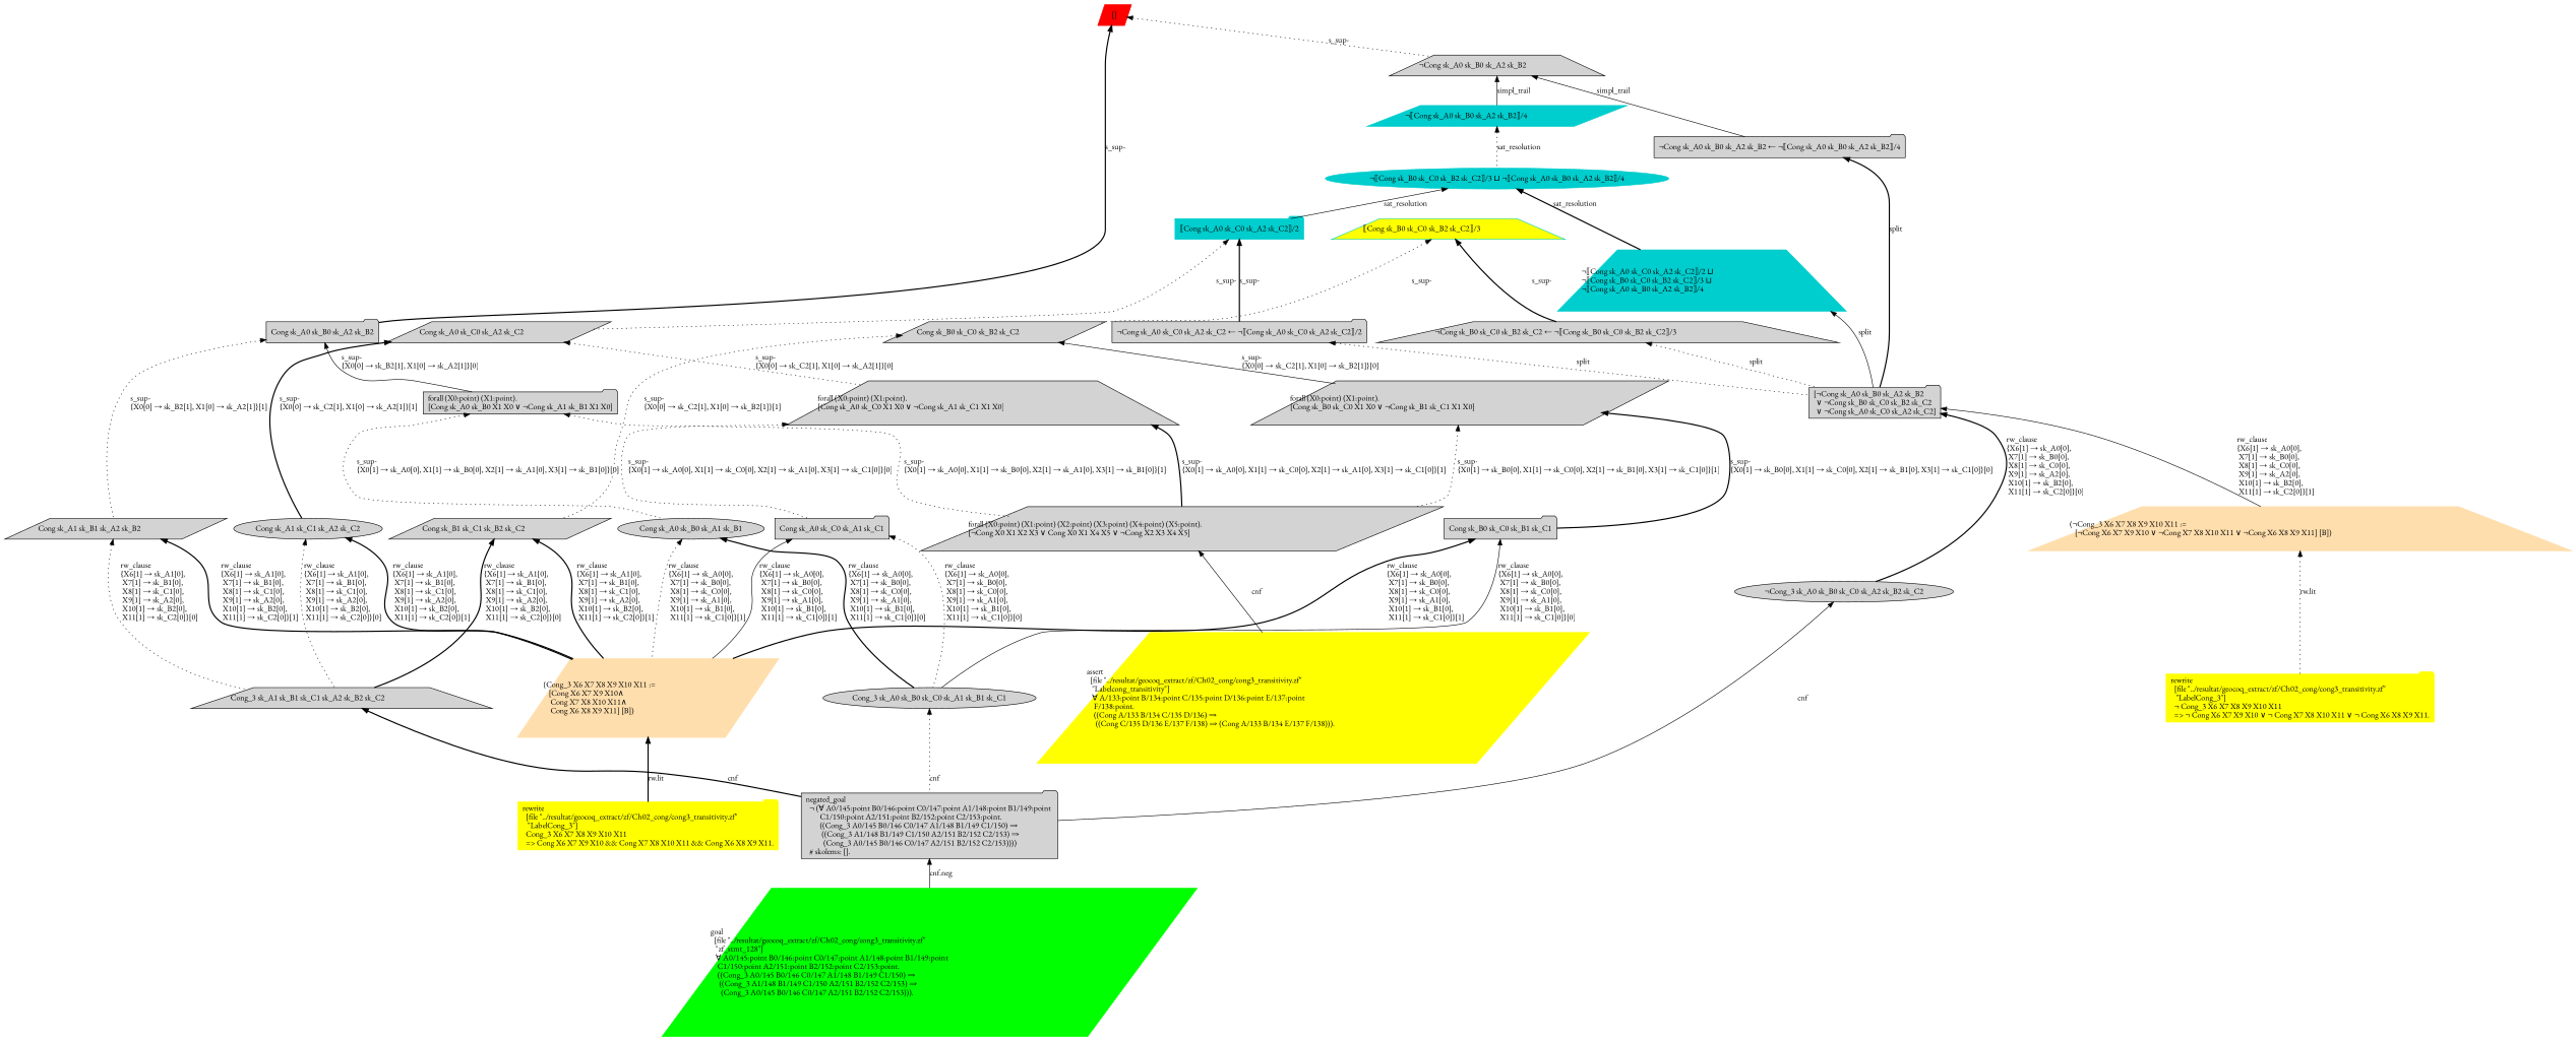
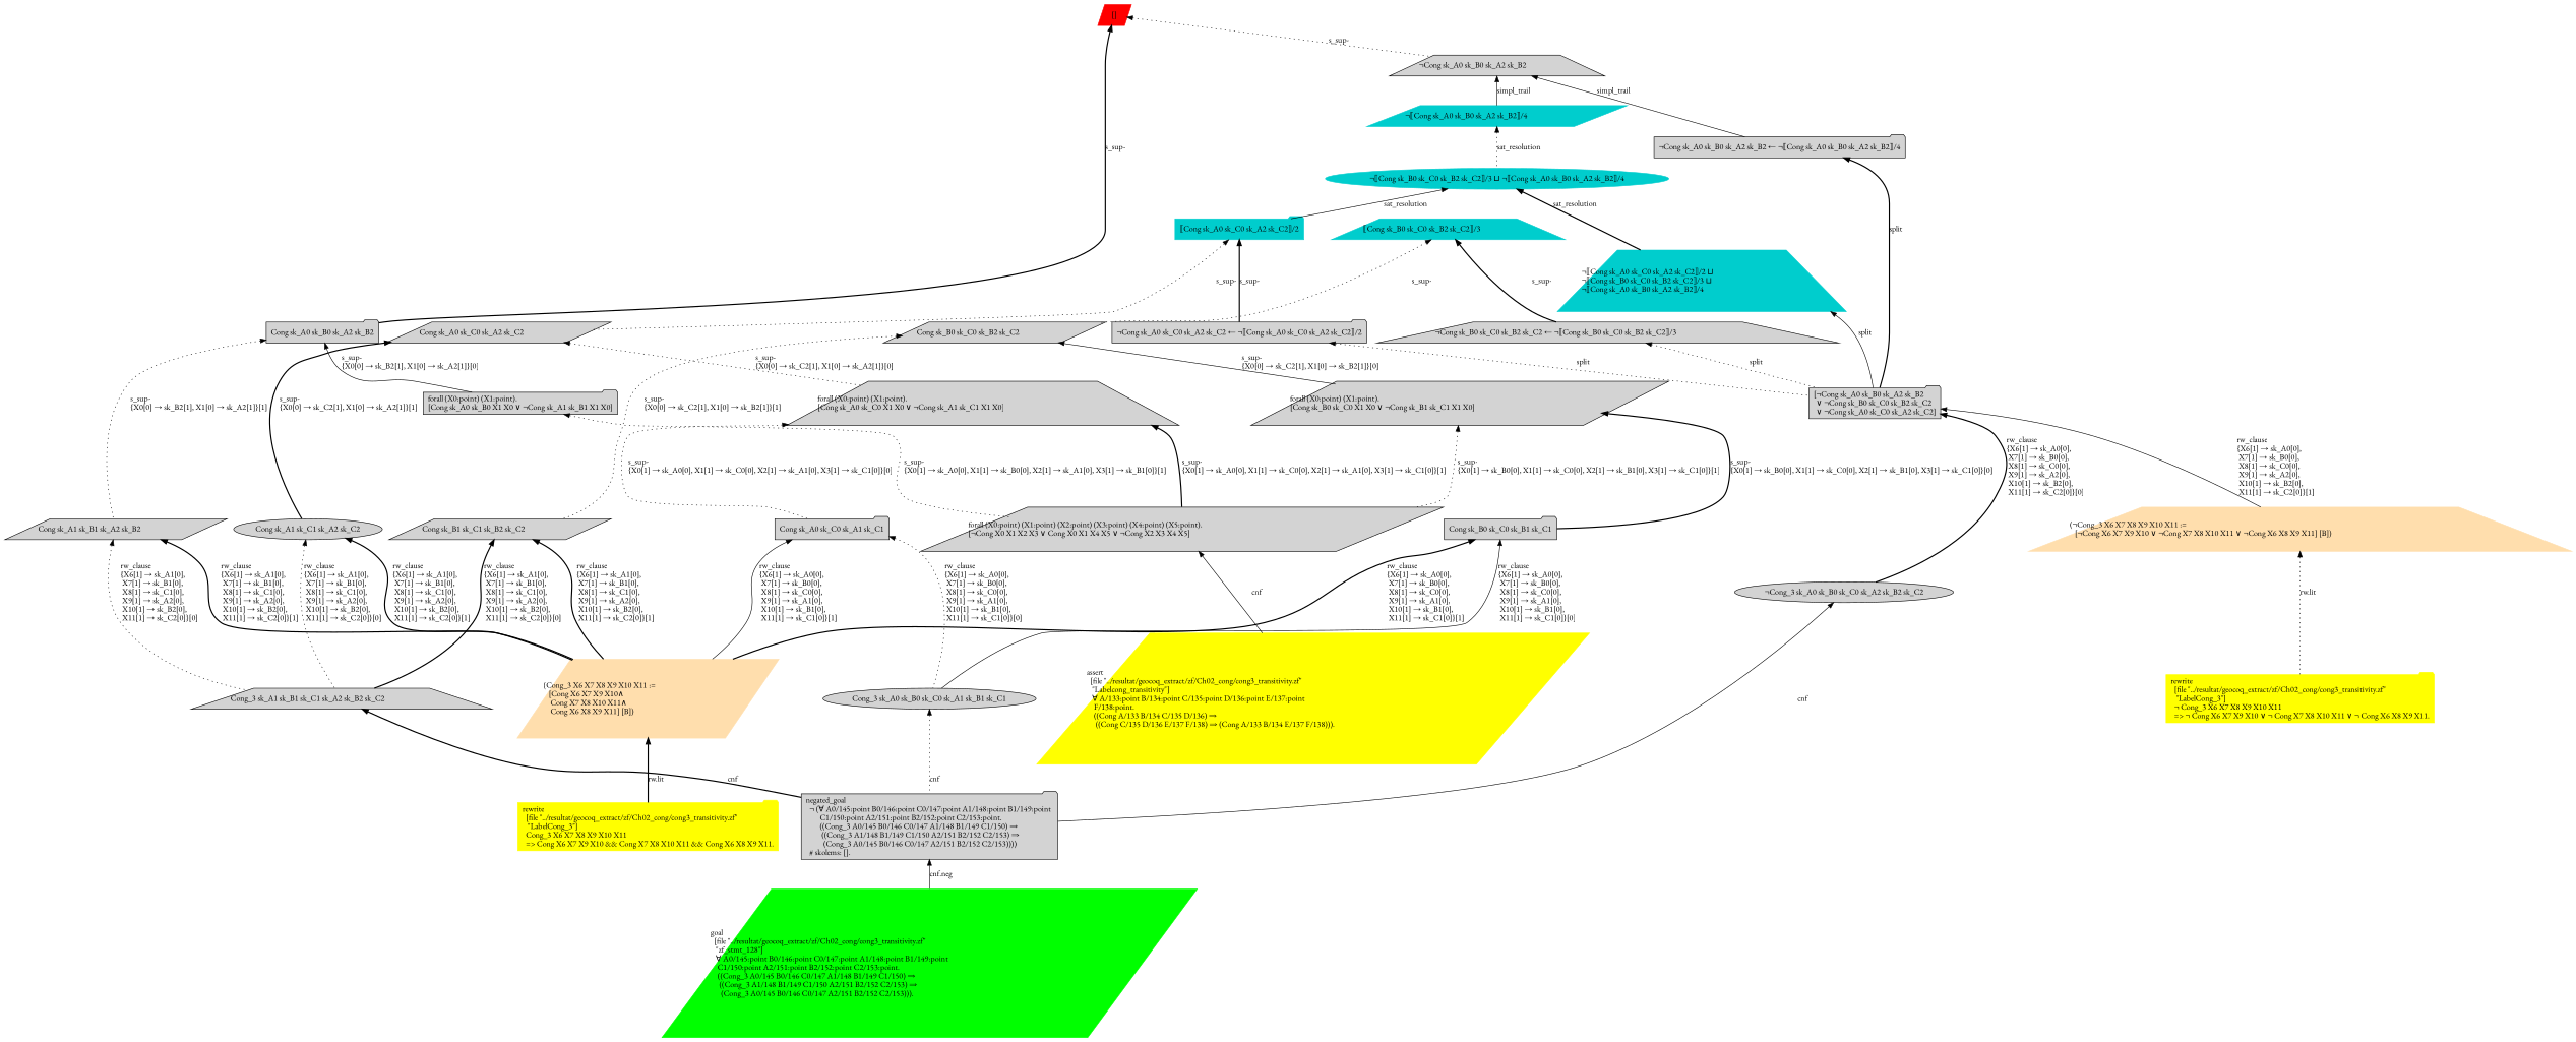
  digraph {
    fontname="EB Garamond"
    node [fontname="EB Garamond" shape=parallelogram style=filled]
    edge [dir=back fontname="EB Garamond" style=dotted]
    n1 [color=red label="[]"]
    n2 [label="¬Cong sk_A0 sk_B0 sk_A2 sk_B2\l" shape=trapezium]
    n3 [label="Cong sk_A0 sk_B0 sk_A2 sk_B2\l" shape=folder]
    n4 [color=cyan3 label="¬⟦Cong sk_A0 sk_B0 sk_A2 sk_B2⟧/4\l"]
    n5 [label="¬Cong sk_A0 sk_B0 sk_A2 sk_B2 ← ¬⟦Cong sk_A0 sk_B0 sk_A2 sk_B2⟧/4\l" shape=folder]
    n6 [label="forall (X0:point) (X1:point).\l[Cong sk_A0 sk_B0 X1 X0 ∨ ¬Cong sk_A1 sk_B1 X1 X0]\l" shape=folder]
    n7 [label="Cong sk_A1 sk_B1 sk_A2 sk_B2\l"]
    n8 [color=cyan3 label="¬⟦Cong sk_B0 sk_C0 sk_B2 sk_C2⟧/3 ⊔ ¬⟦Cong sk_A0 sk_B0 sk_A2 sk_B2⟧/4\l" shape=ellipse]
    n9 [label="[¬Cong sk_A0 sk_B0 sk_A2 sk_B2\l ∨ ¬Cong sk_B0 sk_C0 sk_B2 sk_C2\l ∨ ¬Cong sk_A0 sk_C0 sk_A2 sk_C2]\l" shape=folder]
-   n10 [color=cyan3 label="⟦Cong sk_B0 sk_C0 sk_B2 sk_C2⟧/3\l" shape=trapezium fillcolor=yellow]
+   n10 [color=cyan3 label="⟦Cong sk_B0 sk_C0 sk_B2 sk_C2⟧/3\l" shape=trapezium]
    n11 [label="¬Cong sk_B0 sk_C0 sk_B2 sk_C2 ← ¬⟦Cong sk_B0 sk_C0 sk_B2 sk_C2⟧/3\l" shape=trapezium]
    n12 [label="Cong sk_B0 sk_C0 sk_B2 sk_C2\l"]
    n13 [color=cyan3 label="⟦Cong sk_A0 sk_C0 sk_A2 sk_C2⟧/2\l" shape=folder]
    n14 [color=cyan3 label="¬⟦Cong sk_A0 sk_C0 sk_A2 sk_C2⟧/2 ⊔ \l¬⟦Cong sk_B0 sk_C0 sk_B2 sk_C2⟧/3 ⊔ \l¬⟦Cong sk_A0 sk_B0 sk_A2 sk_B2⟧/4\l" shape=trapezium]
    n15 [label="forall (X0:point) (X1:point).\l[Cong sk_B0 sk_C0 X1 X0 ∨ ¬Cong sk_B1 sk_C1 X1 X0]\l"]
    n16 [label="Cong sk_B1 sk_C1 sk_B2 sk_C2\l"]
    n17 [color=navajowhite label="(¬Cong_3 X6 X7 X8 X9 X10 X11 :=\l   [¬Cong X6 X7 X9 X10 ∨ ¬Cong X7 X8 X10 X11 ∨ ¬Cong X6 X8 X9 X11] [B])\l" shape=trapezium]
    n18 [label="¬Cong_3 sk_A0 sk_B0 sk_C0 sk_A2 sk_B2 sk_C2\l" shape=ellipse]
    n19 [color=yellow label="rewrite\l  [file \"../resultat/geocoq_extract/zf/Ch02_cong/cong3_transitivity.zf\" \l   \"LabelCong_3\"]\l  ¬ Cong_3 X6 X7 X8 X9 X10 X11\l  =\> ¬ Cong X6 X7 X9 X10 ∨ ¬ Cong X7 X8 X10 X11 ∨ ¬ Cong X6 X8 X9 X11.\l" shape=folder]
    n20 [label="negated_goal\l  ¬ (∀ A0/145:point B0/146:point C0/147:point A1/148:point B1/149:point \l        C1/150:point A2/151:point B2/152:point C2/153:point.\l        ((Cong_3 A0/145 B0/146 C0/147 A1/148 B1/149 C1/150) ⇒\l         ((Cong_3 A1/148 B1/149 C1/150 A2/151 B2/152 C2/153) ⇒\l          (Cong_3 A0/145 B0/146 C0/147 A2/151 B2/152 C2/153))))\l  # skolems: [].\l" shape=folder]
    n21 [color=green label="goal\l  [file \"../resultat/geocoq_extract/zf/Ch02_cong/cong3_transitivity.zf\" \l   \"zf_stmt_128\"]\l  ∀ A0/145:point B0/146:point C0/147:point A1/148:point B1/149:point \l    C1/150:point A2/151:point B2/152:point C2/153:point.\l    ((Cong_3 A0/145 B0/146 C0/147 A1/148 B1/149 C1/150) ⇒\l     ((Cong_3 A1/148 B1/149 C1/150 A2/151 B2/152 C2/153) ⇒\l      (Cong_3 A0/145 B0/146 C0/147 A2/151 B2/152 C2/153))).\l"]
    n22 [label="forall (X0:point) (X1:point) (X2:point) (X3:point) (X4:point) (X5:point).\l[¬Cong X0 X1 X2 X3 ∨ Cong X0 X1 X4 X5 ∨ ¬Cong X2 X3 X4 X5]\l"]
    n23 [label="Cong sk_B0 sk_C0 sk_B1 sk_C1\l" shape=folder]
    n24 [color=navajowhite label="(Cong_3 X6 X7 X8 X9 X10 X11 :=\l   [Cong X6 X7 X9 X10∧\l    Cong X7 X8 X10 X11∧\l    Cong X6 X8 X9 X11] [B])\l"]
    n25 [label="Cong_3 sk_A1 sk_B1 sk_C1 sk_A2 sk_B2 sk_C2\l" shape=trapezium]
    n26 [color=yellow label="assert\l  [file \"../resultat/geocoq_extract/zf/Ch02_cong/cong3_transitivity.zf\" \l   \"Labelcong_transitivity\"]\l  ∀ A/133:point B/134:point C/135:point D/136:point E/137:point \l    F/138:point.\l    ((Cong A/133 B/134 C/135 D/136) ⇒\l     ((Cong C/135 D/136 E/137 F/138) ⇒ (Cong A/133 B/134 E/137 F/138))).\l"]
    n27 [label="Cong_3 sk_A0 sk_B0 sk_C0 sk_A1 sk_B1 sk_C1\l" shape=ellipse]
    n28 [color=yellow label="rewrite\l  [file \"../resultat/geocoq_extract/zf/Ch02_cong/cong3_transitivity.zf\" \l   \"LabelCong_3\"]\l  Cong_3 X6 X7 X8 X9 X10 X11\l  =\> Cong X6 X7 X9 X10 && Cong X7 X8 X10 X11 && Cong X6 X8 X9 X11.\l" shape=folder]
    n29 [label="¬Cong sk_A0 sk_C0 sk_A2 sk_C2 ← ¬⟦Cong sk_A0 sk_C0 sk_A2 sk_C2⟧/2\l" shape=folder]
    n30 [label="Cong sk_A0 sk_C0 sk_A2 sk_C2\l"]
    n31 [label="forall (X0:point) (X1:point).\l[Cong sk_A0 sk_C0 X1 X0 ∨ ¬Cong sk_A1 sk_C1 X1 X0]\l" shape=trapezium]
    n32 [label="Cong sk_A1 sk_C1 sk_A2 sk_C2\l" shape=ellipse]
    n33 [label="Cong sk_A0 sk_C0 sk_A1 sk_C1\l" shape=folder]
-   n34 [label="Cong sk_A0 sk_B0 sk_A1 sk_B1\l" shape=ellipse]
    n1 -> n2 [label="s_sup-\l"]
    n1 -> n3 [label="s_sup-\l" style=bold]
    n2 -> n4 [label=simpl_trail style=solid]
    n2 -> n5 [label=simpl_trail style=solid]
    n3 -> n6 [label="s_sup-\l\{X0[0] → sk_B2[1], X1[0] → sk_A2[1]\}[0]\l" style=solid]
    n3 -> n7 [label="s_sup-\l\{X0[0] → sk_B2[1], X1[0] → sk_A2[1]\}[1]\l"]
    n4 -> n8 [label=sat_resolution]
    n5 -> n9 [label=split style=bold]
    n6 -> n22 [label="s_sup-\l\{X0[1] → sk_A0[0], X1[1] → sk_B0[0], X2[1] → sk_A1[0], X3[1] → sk_B1[0]\}[1]\l"]
-   n6 -> n34 [label="s_sup-\l\{X0[1] → sk_A0[0], X1[1] → sk_B0[0], X2[1] → sk_A1[0], X3[1] → sk_B1[0]\}[0]\l"]
    n7 -> n24 [label="rw_clause\l\{X6[1] → sk_A1[0], \l X7[1] → sk_B1[0], \l X8[1] → sk_C1[0], \l X9[1] → sk_A2[0], \l X10[1] → sk_B2[0], \l X11[1] → sk_C2[0]\}[1]\l" style=bold]
    n7 -> n25 [label="rw_clause\l\{X6[1] → sk_A1[0], \l X7[1] → sk_B1[0], \l X8[1] → sk_C1[0], \l X9[1] → sk_A2[0], \l X10[1] → sk_B2[0], \l X11[1] → sk_C2[0]\}[0]\l"]
    n8 -> n13 [label=sat_resolution style=solid]
    n8 -> n14 [label=sat_resolution style=bold]
    n9 -> n17 [label="rw_clause\l\{X6[1] → sk_A0[0], \l X7[1] → sk_B0[0], \l X8[1] → sk_C0[0], \l X9[1] → sk_A2[0], \l X10[1] → sk_B2[0], \l X11[1] → sk_C2[0]\}[1]\l" style=solid]
    n9 -> n18 [label="rw_clause\l\{X6[1] → sk_A0[0], \l X7[1] → sk_B0[0], \l X8[1] → sk_C0[0], \l X9[1] → sk_A2[0], \l X10[1] → sk_B2[0], \l X11[1] → sk_C2[0]\}[0]\l" style=bold]
    n10 -> n11 [label="s_sup-\l" style=bold]
    n10 -> n12 [label="s_sup-\l"]
    n11 -> n9 [label=split]
    n12 -> n15 [label="s_sup-\l\{X0[0] → sk_C2[1], X1[0] → sk_B2[1]\}[0]\l" style=solid]
    n12 -> n16 [label="s_sup-\l\{X0[0] → sk_C2[1], X1[0] → sk_B2[1]\}[1]\l"]
    n13 -> n29 [label="s_sup-\l" style=bold]
    n13 -> n30 [label="s_sup-\l"]
    n14 -> n9 [label=split style=solid]
    n15 -> n22 [label="s_sup-\l\{X0[1] → sk_B0[0], X1[1] → sk_C0[0], X2[1] → sk_B1[0], X3[1] → sk_C1[0]\}[1]\l"]
    n15 -> n23 [label="s_sup-\l\{X0[1] → sk_B0[0], X1[1] → sk_C0[0], X2[1] → sk_B1[0], X3[1] → sk_C1[0]\}[0]\l" style=bold]
    n16 -> n24 [label="rw_clause\l\{X6[1] → sk_A1[0], \l X7[1] → sk_B1[0], \l X8[1] → sk_C1[0], \l X9[1] → sk_A2[0], \l X10[1] → sk_B2[0], \l X11[1] → sk_C2[0]\}[1]\l" style=bold]
    n16 -> n25 [label="rw_clause\l\{X6[1] → sk_A1[0], \l X7[1] → sk_B1[0], \l X8[1] → sk_C1[0], \l X9[1] → sk_A2[0], \l X10[1] → sk_B2[0], \l X11[1] → sk_C2[0]\}[0]\l" style=bold]
    n17 -> n19 [label="rw.lit"]
    n18 -> n20 [label=cnf style=solid]
    n20 -> n21 [label="cnf.neg" style=solid]
    n22 -> n26 [label=cnf style=solid]
    n23 -> n24 [label="rw_clause\l\{X6[1] → sk_A0[0], \l X7[1] → sk_B0[0], \l X8[1] → sk_C0[0], \l X9[1] → sk_A1[0], \l X10[1] → sk_B1[0], \l X11[1] → sk_C1[0]\}[1]\l" style=bold]
    n23 -> n27 [label="rw_clause\l\{X6[1] → sk_A0[0], \l X7[1] → sk_B0[0], \l X8[1] → sk_C0[0], \l X9[1] → sk_A1[0], \l X10[1] → sk_B1[0], \l X11[1] → sk_C1[0]\}[0]\l" style=solid]
    n24 -> n28 [label="rw.lit" style=bold]
    n25 -> n20 [label=cnf style=bold]
    n27 -> n20 [label=cnf]
    n29 -> n9 [label=split]
    n30 -> n31 [label="s_sup-\l\{X0[0] → sk_C2[1], X1[0] → sk_A2[1]\}[0]\l"]
    n30 -> n32 [label="s_sup-\l\{X0[0] → sk_C2[1], X1[0] → sk_A2[1]\}[1]\l" style=bold]
    n31 -> n22 [label="s_sup-\l\{X0[1] → sk_A0[0], X1[1] → sk_C0[0], X2[1] → sk_A1[0], X3[1] → sk_C1[0]\}[1]\l" style=bold]
    n31 -> n33 [label="s_sup-\l\{X0[1] → sk_A0[0], X1[1] → sk_C0[0], X2[1] → sk_A1[0], X3[1] → sk_C1[0]\}[0]\l"]
    n32 -> n24 [label="rw_clause\l\{X6[1] → sk_A1[0], \l X7[1] → sk_B1[0], \l X8[1] → sk_C1[0], \l X9[1] → sk_A2[0], \l X10[1] → sk_B2[0], \l X11[1] → sk_C2[0]\}[1]\l" style=bold]
    n32 -> n25 [label="rw_clause\l\{X6[1] → sk_A1[0], \l X7[1] → sk_B1[0], \l X8[1] → sk_C1[0], \l X9[1] → sk_A2[0], \l X10[1] → sk_B2[0], \l X11[1] → sk_C2[0]\}[0]\l"]
    n33 -> n24 [label="rw_clause\l\{X6[1] → sk_A0[0], \l X7[1] → sk_B0[0], \l X8[1] → sk_C0[0], \l X9[1] → sk_A1[0], \l X10[1] → sk_B1[0], \l X11[1] → sk_C1[0]\}[1]\l" style=solid]
    n33 -> n27 [label="rw_clause\l\{X6[1] → sk_A0[0], \l X7[1] → sk_B0[0], \l X8[1] → sk_C0[0], \l X9[1] → sk_A1[0], \l X10[1] → sk_B1[0], \l X11[1] → sk_C1[0]\}[0]\l"]
-   n34 -> n24 [label="rw_clause\l\{X6[1] → sk_A0[0], \l X7[1] → sk_B0[0], \l X8[1] → sk_C0[0], \l X9[1] → sk_A1[0], \l X10[1] → sk_B1[0], \l X11[1] → sk_C1[0]\}[1]\l"]
-   n34 -> n27 [label="rw_clause\l\{X6[1] → sk_A0[0], \l X7[1] → sk_B0[0], \l X8[1] → sk_C0[0], \l X9[1] → sk_A1[0], \l X10[1] → sk_B1[0], \l X11[1] → sk_C1[0]\}[0]\l" style=bold]
  }
